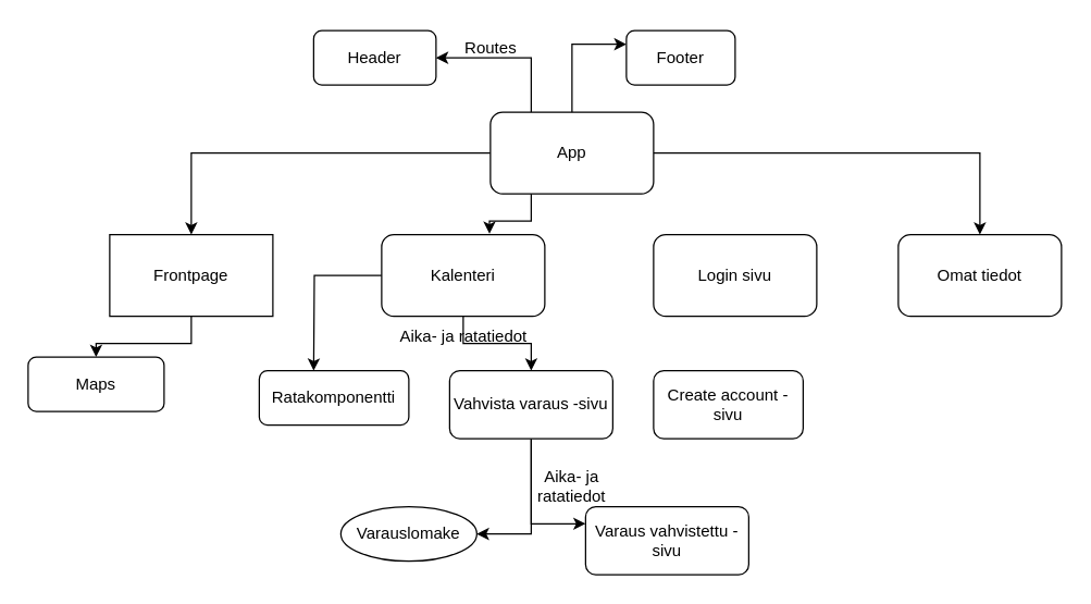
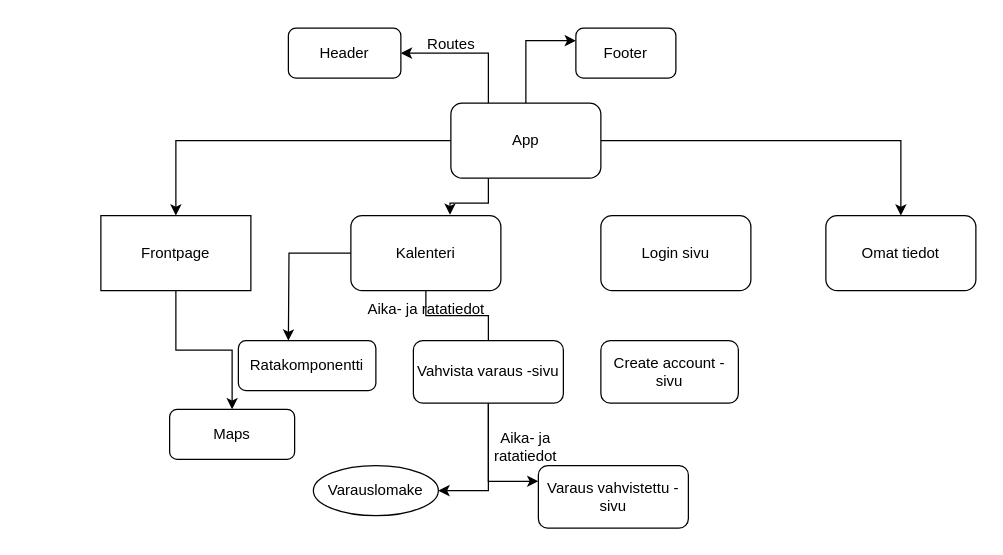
  <mxCell id="0" />
  <mxCell id="1" parent="0" />
  <mxCell id="2" style="edgeStyle=orthogonalEdgeStyle;rounded=0;orthogonalLoop=1;jettySize=auto;html=1;" edge="1" parent="1" source="6" target="8"><mxGeometry relative="1" as="geometry" /></mxCell>
  <mxCell id="3" style="edgeStyle=orthogonalEdgeStyle;rounded=0;orthogonalLoop=1;jettySize=auto;html=1;exitX=1;exitY=0.5;exitDx=0;exitDy=0;entryX=0.5;entryY=0;entryDx=0;entryDy=0;" edge="1" parent="1" source="6" target="13"><mxGeometry relative="1" as="geometry" /></mxCell>
  <mxCell id="4" style="edgeStyle=orthogonalEdgeStyle;rounded=0;orthogonalLoop=1;jettySize=auto;html=1;exitX=0.5;exitY=0;exitDx=0;exitDy=0;entryX=0;entryY=0.25;entryDx=0;entryDy=0;" edge="1" parent="1" source="6" target="16"><mxGeometry relative="1" as="geometry" /></mxCell>
  <mxCell id="5" style="edgeStyle=orthogonalEdgeStyle;rounded=0;orthogonalLoop=1;jettySize=auto;html=1;exitX=0.25;exitY=0;exitDx=0;exitDy=0;entryX=1;entryY=0.5;entryDx=0;entryDy=0;" edge="1" parent="1" source="6" target="15"><mxGeometry relative="1" as="geometry" /></mxCell>
  <mxCell id="6" value="App" style="rounded=1;whiteSpace=wrap;html=1;" vertex="1" parent="1"><mxGeometry x="360" y="82" width="120" height="60" as="geometry" /></mxCell>
  <mxCell id="7" value="" style="edgeStyle=orthogonalEdgeStyle;rounded=0;orthogonalLoop=1;jettySize=auto;html=1;" edge="1" parent="1" source="8" target="18"><mxGeometry relative="1" as="geometry" /></mxCell>
  <mxCell id="8" value="Frontpage" style="whiteSpace=wrap;html=1;rounded=0;" vertex="1" parent="1"><mxGeometry x="80" y="172" width="120" height="60" as="geometry" /></mxCell>
- <mxCell id="9" value="" style="edgeStyle=orthogonalEdgeStyle;rounded=0;orthogonalLoop=1;jettySize=auto;html=1;" edge="1" parent="1" source="11" target="21"><mxGeometry relative="1" as="geometry" /></mxCell>
+ <mxCell id="9" value="" style="edgeStyle=orthogonalEdgeStyle;rounded=0;orthogonalLoop=1;jettySize=auto;html=1;endArrow=none;" edge="1" parent="1" source="11" target="21"><mxGeometry relative="1" as="geometry" /></mxCell>
  <mxCell id="10" style="edgeStyle=orthogonalEdgeStyle;rounded=0;orthogonalLoop=1;jettySize=auto;html=1;" edge="1" parent="1" source="11"><mxGeometry relative="1" as="geometry"><mxPoint x="230" y="272" as="targetPoint" /></mxGeometry></mxCell>
  <mxCell id="11" value="Kalenteri" style="rounded=1;whiteSpace=wrap;html=1;" vertex="1" parent="1"><mxGeometry x="280" y="172" width="120" height="60" as="geometry" /></mxCell>
  <mxCell id="12" value="Login sivu" style="rounded=1;whiteSpace=wrap;html=1;" vertex="1" parent="1"><mxGeometry x="480" y="172" width="120" height="60" as="geometry" /></mxCell>
  <mxCell id="13" value="Omat tiedot" style="rounded=1;whiteSpace=wrap;html=1;" vertex="1" parent="1"><mxGeometry x="660" y="172" width="120" height="60" as="geometry" /></mxCell>
  <mxCell id="14" style="edgeStyle=orthogonalEdgeStyle;rounded=0;orthogonalLoop=1;jettySize=auto;html=1;exitX=0.25;exitY=1;exitDx=0;exitDy=0;entryX=0.661;entryY=-0.011;entryDx=0;entryDy=0;entryPerimeter=0;" edge="1" parent="1" source="6" target="11"><mxGeometry relative="1" as="geometry" /></mxCell>
  <mxCell id="15" value="Header" style="rounded=1;whiteSpace=wrap;html=1;" vertex="1" parent="1"><mxGeometry x="230" y="22" width="90" height="40" as="geometry" /></mxCell>
  <mxCell id="16" value="Footer" style="rounded=1;whiteSpace=wrap;html=1;" vertex="1" parent="1"><mxGeometry x="460" y="22" width="80" height="40" as="geometry" /></mxCell>
  <mxCell id="17" value="Routes" style="text;html=1;align=center;verticalAlign=middle;resizable=0;points=[];autosize=1;strokeColor=none;fillColor=none;" vertex="1" parent="1"><mxGeometry x="330" y="20" width="60" height="30" as="geometry" /></mxCell>
- <mxCell id="18" value="Maps" style="rounded=1;whiteSpace=wrap;html=1;" vertex="1" parent="1"><mxGeometry x="20" y="262" width="100" height="40" as="geometry" /></mxCell>
+ <mxCell id="18" value="Maps" style="rounded=1;whiteSpace=wrap;html=1;" vertex="1" parent="1"><mxGeometry x="135" y="327" width="100" height="40" as="geometry" /></mxCell>
  <mxCell id="19" style="edgeStyle=orthogonalEdgeStyle;rounded=0;orthogonalLoop=1;jettySize=auto;html=1;entryX=1;entryY=0.5;entryDx=0;entryDy=0;" edge="1" parent="1" source="21" target="24"><mxGeometry relative="1" as="geometry" /></mxCell>
  <mxCell id="20" style="edgeStyle=orthogonalEdgeStyle;rounded=0;orthogonalLoop=1;jettySize=auto;html=1;entryX=0;entryY=0.25;entryDx=0;entryDy=0;" edge="1" parent="1" source="21" target="25"><mxGeometry relative="1" as="geometry" /></mxCell>
  <mxCell id="21" value="Vahvista varaus -sivu" style="rounded=1;whiteSpace=wrap;html=1;" vertex="1" parent="1"><mxGeometry x="330" y="272" width="120" height="50" as="geometry" /></mxCell>
  <mxCell id="22" value="Aika- ja ratatiedot" style="text;html=1;align=center;verticalAlign=middle;resizable=0;points=[];autosize=1;strokeColor=none;fillColor=none;" vertex="1" parent="1"><mxGeometry x="280" y="232" width="120" height="30" as="geometry" /></mxCell>
  <mxCell id="23" value="Ratakomponentti" style="rounded=1;whiteSpace=wrap;html=1;" vertex="1" parent="1"><mxGeometry x="190" y="272" width="110" height="40" as="geometry" /></mxCell>
  <mxCell id="24" value="Varauslomake" style="ellipse;whiteSpace=wrap;html=1;" vertex="1" parent="1"><mxGeometry x="250" y="372" width="100" height="40" as="geometry" /></mxCell>
  <mxCell id="25" value="Varaus vahvistettu -sivu" style="rounded=1;whiteSpace=wrap;html=1;" vertex="1" parent="1"><mxGeometry x="430" y="372" width="120" height="50" as="geometry" /></mxCell>
  <mxCell id="26" value="Aika- ja ratatiedot" style="text;html=1;align=center;verticalAlign=middle;whiteSpace=wrap;rounded=0;" vertex="1" parent="1"><mxGeometry x="390" y="342" width="60" height="30" as="geometry" /></mxCell>
  <mxCell id="27" value="Create account -sivu" style="rounded=1;whiteSpace=wrap;html=1;" vertex="1" parent="1"><mxGeometry x="480" y="272" width="110" height="50" as="geometry" /></mxCell>
